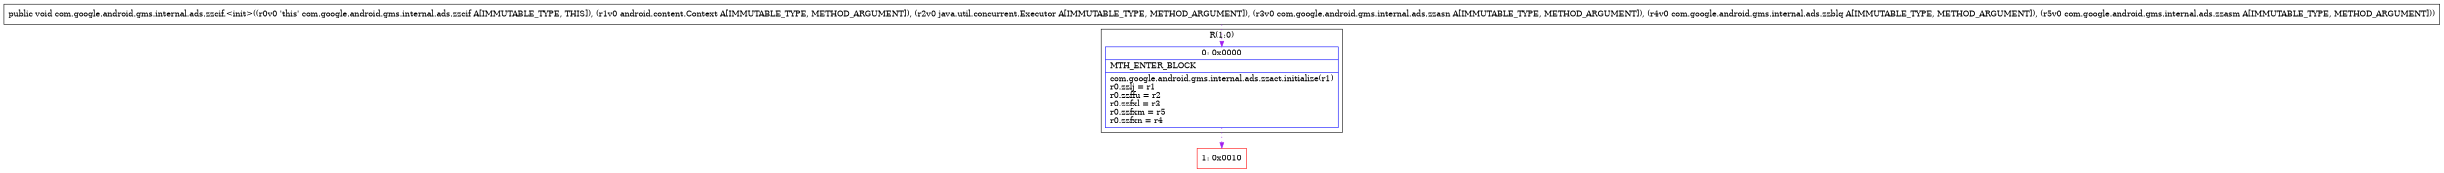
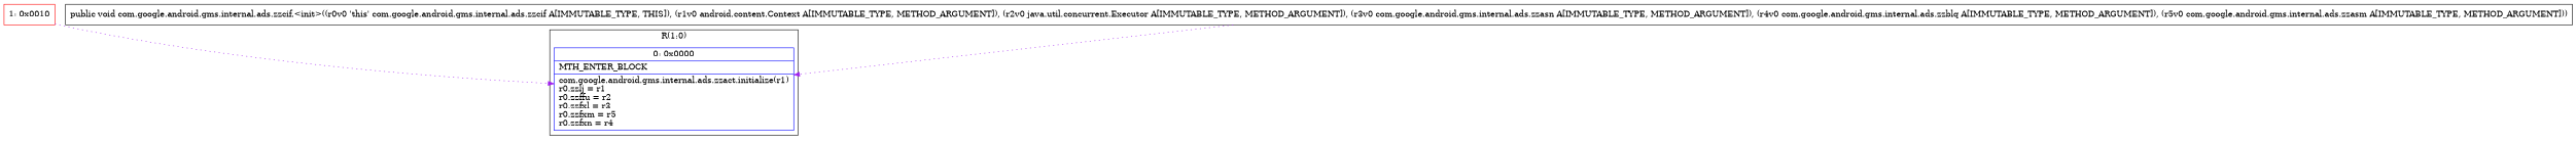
  digraph {
    node [shape=record]
    edge [color=purple style=dotted]
    n1 [color=blue label="{0\:\ 0x0000|MTH_ENTER_BLOCK\l|com.google.android.gms.internal.ads.zzact.initialize(r1)\lr0.zzlj = r1\lr0.zzffu = r2\lr0.zzfxl = r3\lr0.zzfxm = r5\lr0.zzfxn = r4\l}"]
    n2 [color=red label="{1\:\ 0x0010}"]
    n3 [label="{public void com.google.android.gms.internal.ads.zzcif.\<init\>((r0v0 'this' com.google.android.gms.internal.ads.zzcif A[IMMUTABLE_TYPE, THIS]), (r1v0 android.content.Context A[IMMUTABLE_TYPE, METHOD_ARGUMENT]), (r2v0 java.util.concurrent.Executor A[IMMUTABLE_TYPE, METHOD_ARGUMENT]), (r3v0 com.google.android.gms.internal.ads.zzasn A[IMMUTABLE_TYPE, METHOD_ARGUMENT]), (r4v0 com.google.android.gms.internal.ads.zzblq A[IMMUTABLE_TYPE, METHOD_ARGUMENT]), (r5v0 com.google.android.gms.internal.ads.zzasm A[IMMUTABLE_TYPE, METHOD_ARGUMENT])) }"]
    subgraph cluster_1 {
      label="R(1:0)"
      n1
    }
-   n1 -> n2
+   n2 -> n1
    n3 -> n1
  }
